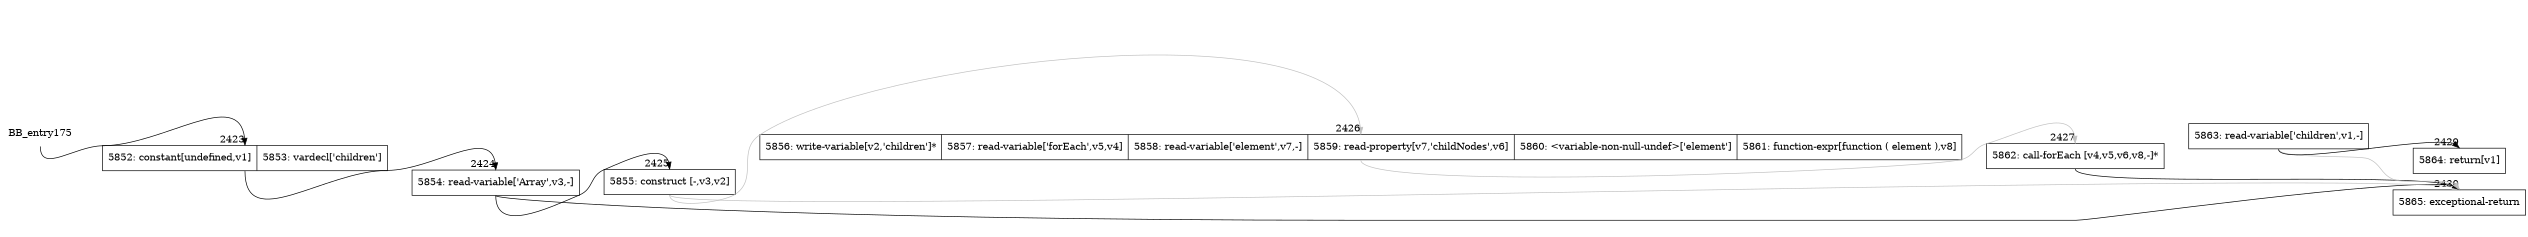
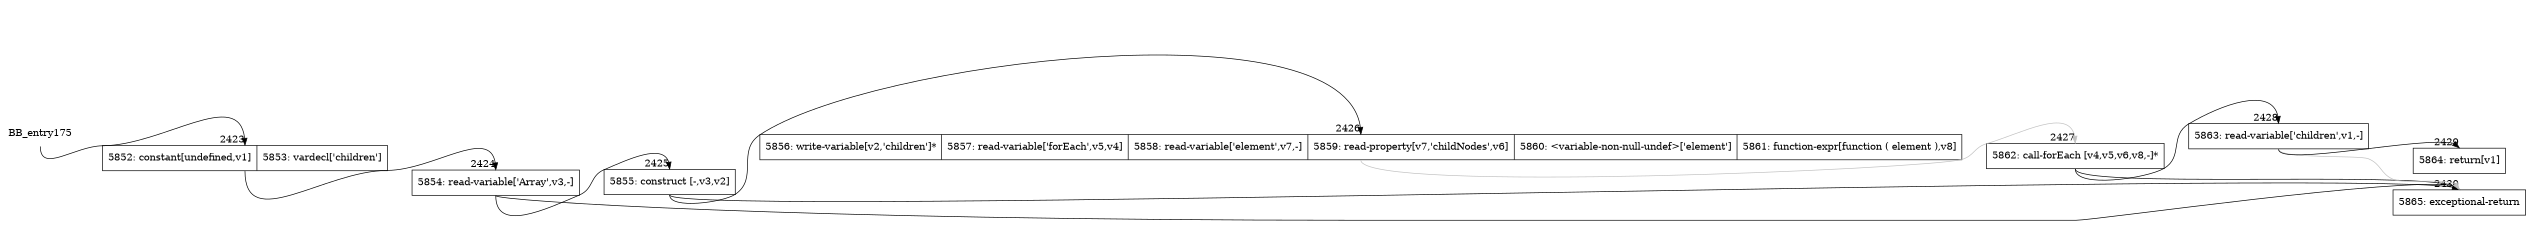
  digraph {
    rankdir=LR
    node [shape=record]
    edge [headport=n tailport=s]
    n1 [label=BB_entry175 shape=none]
    n2 [label="{5852: constant[undefined,v1]|5853: vardecl['children']}"]
    n3 [label="{5854: read-variable['Array',v3,-]}"]
    n4 [label="{5855: construct [-,v3,v2]}"]
    n5 [label="{5865: exceptional-return}"]
    n6 [label="{5856: write-variable[v2,'children']*|5857: read-variable['forEach',v5,v4]|5858: read-variable['element',v7,-]|5859: read-property[v7,'childNodes',v6]|5860: \<variable-non-null-undef\>['element']|5861: function-expr[function ( element ),v8]}"]
    n7 [label="{5862: call-forEach [v4,v5,v6,v8,-]*}"]
    n8 [label="{5863: read-variable['children',v1,-]}"]
    n9 [label="{5864: return[v1]}"]
    n1 -> n2 [headlabel="    2423"]
    n2 -> n3 [headlabel="      2424"]
    n3 -> n4 [headlabel="      2425"]
    n3 -> n5 [color=black headlabel="      2430"]
-   n4 -> n5 [color=gray]
-   n4 -> n6 [headlabel="      2426" color=gray]
+   n4 -> n5 [color=black]
+   n4 -> n6 [headlabel="      2426"]
    n6 -> n7 [color=gray headlabel="      2427"]
    n7 -> n5 [color=black]
+   n7 -> n8 [headlabel="      2428"]
    n8 -> n5 [color=gray]
    n8 -> n9 [headlabel="      2429"]
  }
